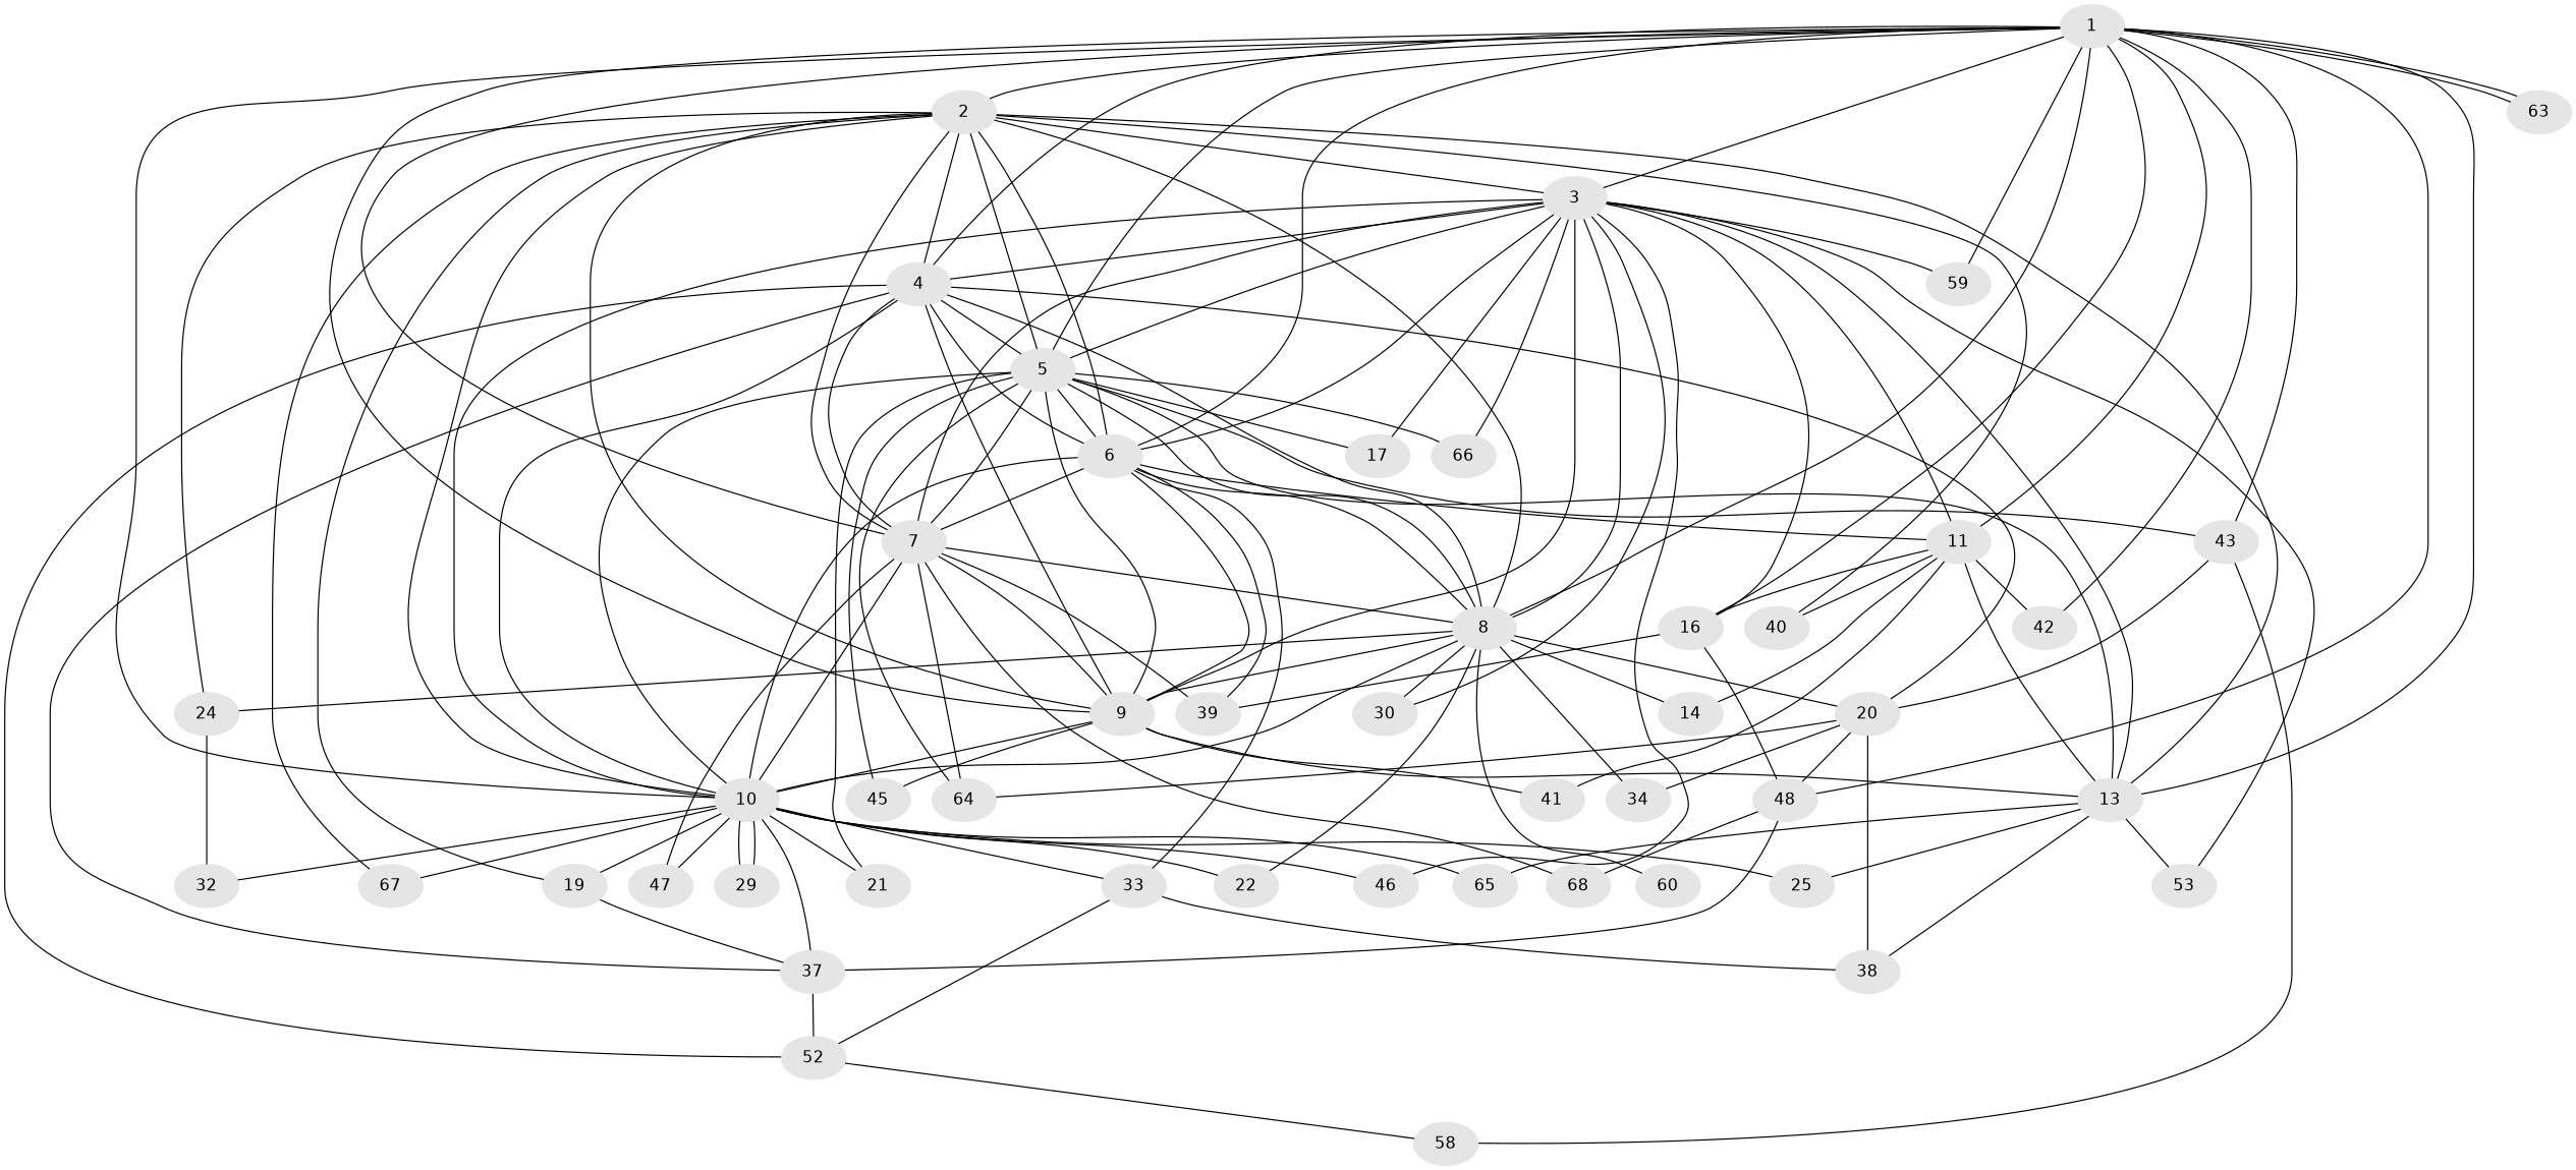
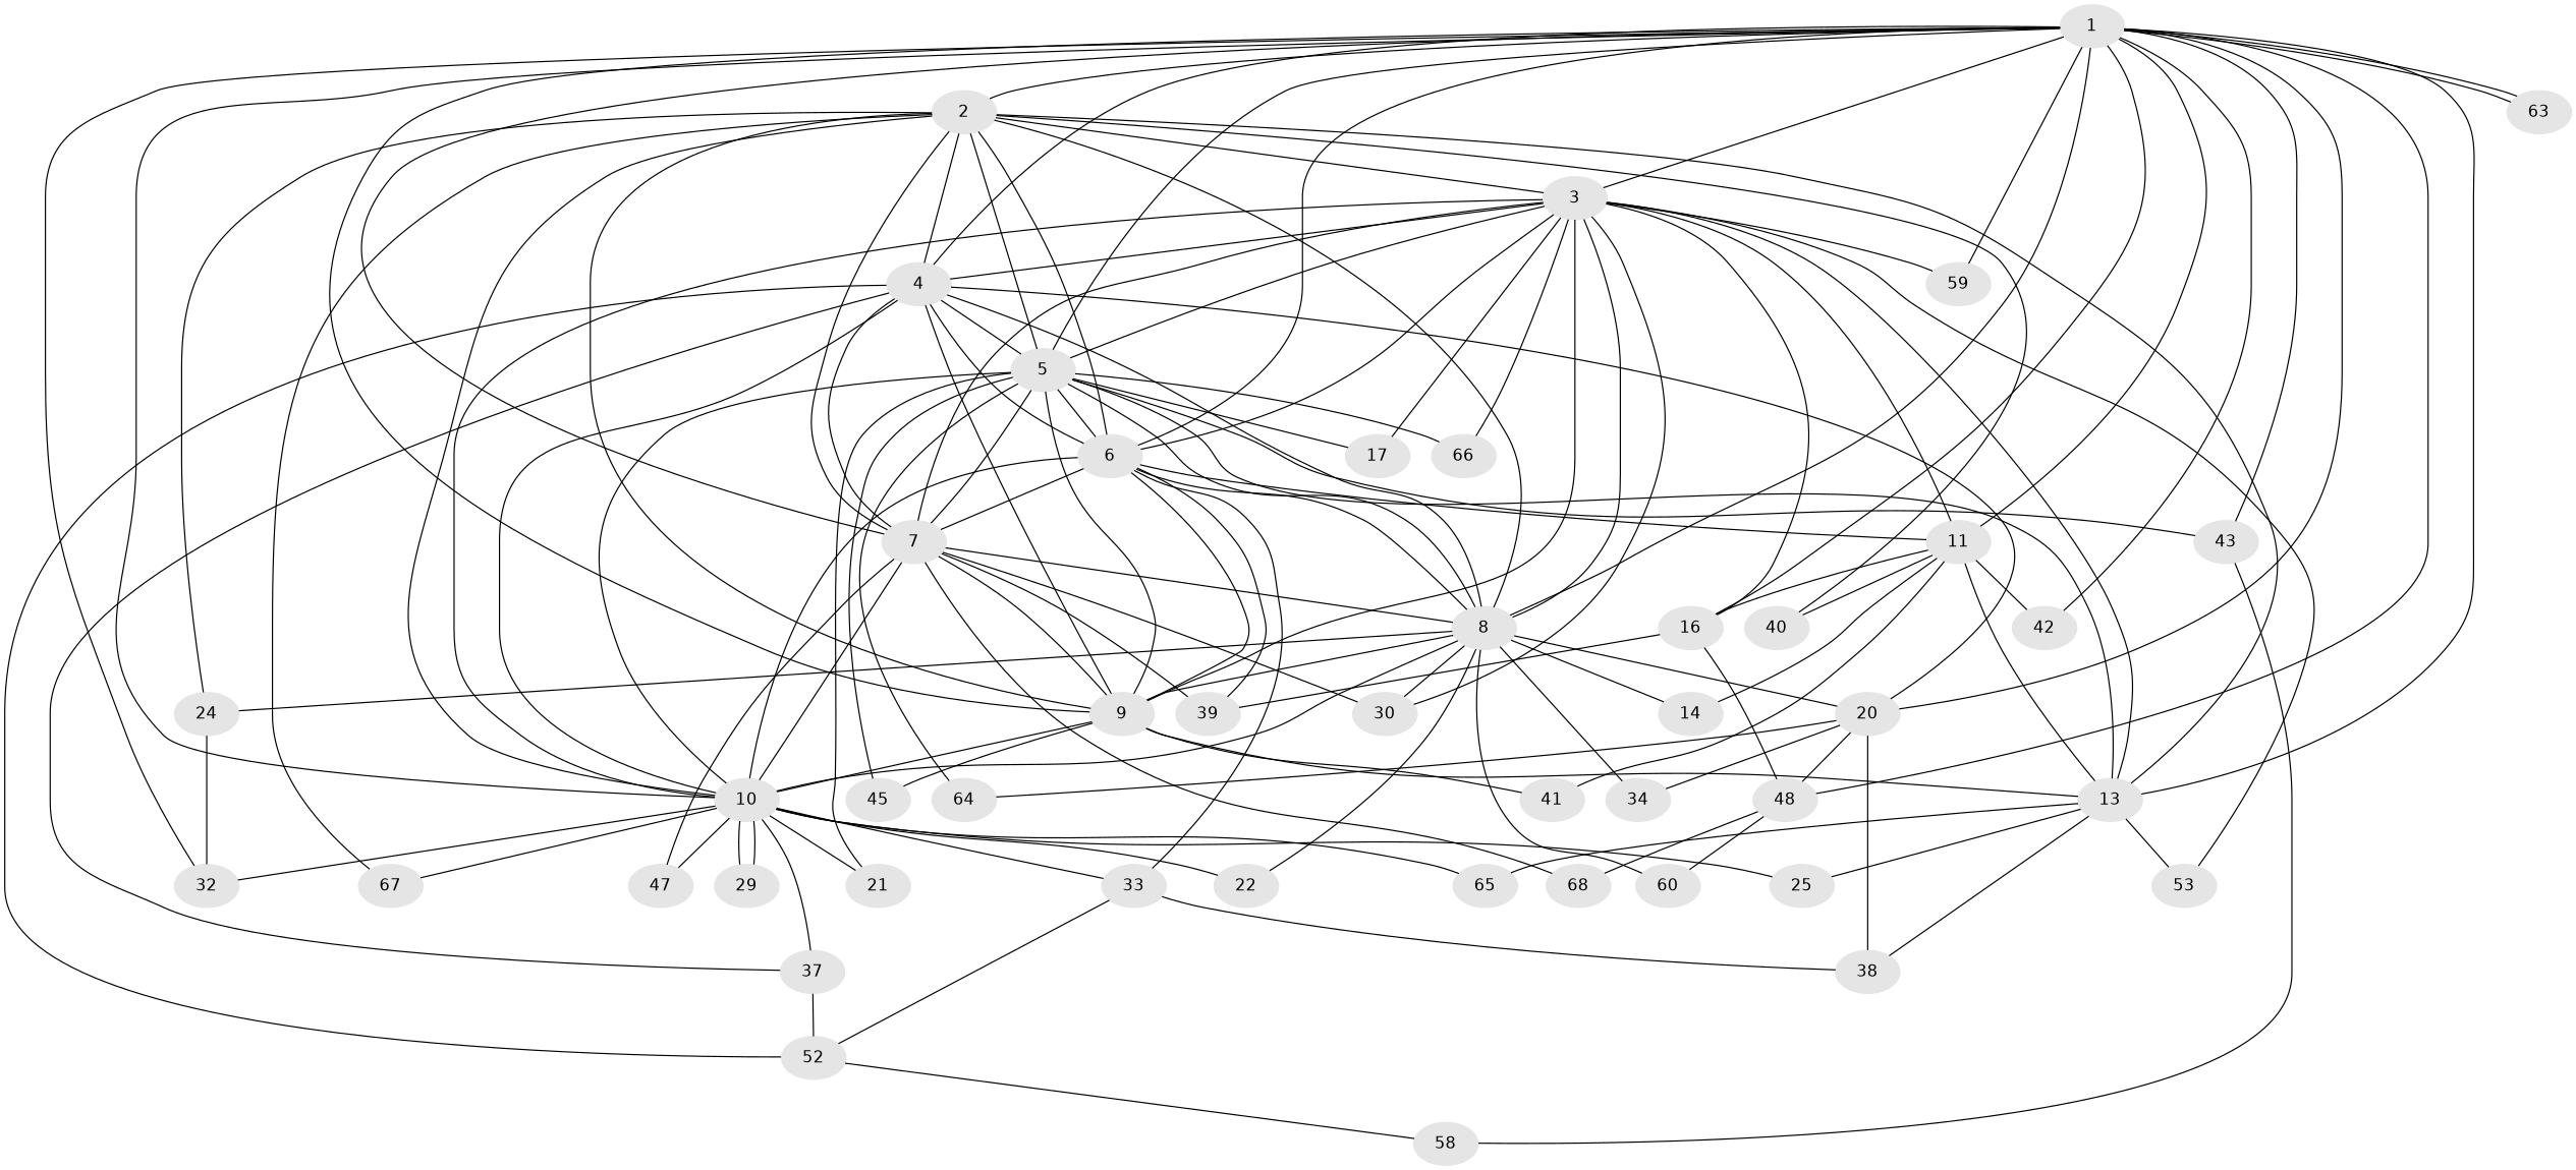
  graph {
    fontname="DejaVu Sans"
    node [color=gray90 fontname="DejaVu Sans" style=filled]
    edge [fontname="DejaVu Sans"]
    1 [super="+15"]
    2 [super="+35"]
    3 [super="+61"]
    4 [super="+36"]
    5 [super="+18"]
    6 [super="+27"]
    7 [super="+62"]
    8 [super="+56"]
    9 [super="+28"]
    10 [super="+44"]
    11 [super="+12"]
    13 [super="+26"]
    16 [super="+23"]
    20 [super="+31"]
    32
    42
    43
    48 [super="+49"]
    59
    63
-   19
    24 [super="+50"]
    40
    67
    17
    30
-   46
    53
    66
    37 [super="+55"]
    52 [super="+57"]
    21
    45
    64
    33
    39 [super="+54"]
    68
    47
    14
    22
    34
    60
    41
    25
    29
    65
    38 [super="+51"]
    58
    1 -- 2
    1 -- 3
    1 -- 4
    1 -- 5
    1 -- 6
    1 -- 7
    1 -- 8
    1 -- 9
    1 -- 10
    1 -- 11
    1 -- 13
    1 -- 16
-   43 -- 20
+   1 -- 20
+   1 -- 32
    1 -- 42
    1 -- 43
    1 -- 48
    1 -- 59
    1 -- 63
    1 -- 63
    2 -- 3
    2 -- 4
    2 -- 5
    2 -- 6
    2 -- 7
    2 -- 8 [weight=2]
    2 -- 9
    2 -- 10
    2 -- 13
-   2 -- 19
    2 -- 24
    2 -- 40
    2 -- 67
    3 -- 4
    3 -- 5
    3 -- 6 [weight=2]
    3 -- 7
    3 -- 8
    3 -- 9
    3 -- 10
    3 -- 11
    3 -- 13
    3 -- 16
    3 -- 59
    3 -- 17
    3 -- 30
-   3 -- 46
    3 -- 53
    3 -- 66
    4 -- 5
    4 -- 6
    4 -- 7 [weight=2]
    4 -- 8
    4 -- 9
    4 -- 10
    4 -- 20
    4 -- 37
    4 -- 52
    5 -- 6
    5 -- 7
    5 -- 8
    5 -- 9
    5 -- 10
    5 -- 13 [weight=2]
    5 -- 43
    5 -- 17
    5 -- 66
    5 -- 21
    5 -- 45
    5 -- 64
    6 -- 7
    6 -- 8
    6 -- 9 [weight=2]
    6 -- 10
    6 -- 11
    6 -- 33
    6 -- 39
    7 -- 8
    7 -- 9
    7 -- 10 [weight=2]
-   7 -- 64
+   7 -- 30
    7 -- 39
    7 -- 68
    7 -- 47
    8 -- 9
    8 -- 10
    8 -- 20
    8 -- 24
    8 -- 30
    8 -- 14
    8 -- 22
    8 -- 34
    8 -- 60
    9 -- 10
    9 -- 13
    9 -- 45
    9 -- 41
    10 -- 32
-   10 -- 19
    10 -- 67
-   10 -- 46
    10 -- 37
    10 -- 21
    10 -- 33
    10 -- 47
    10 -- 22
    10 -- 25
    10 -- 29
    10 -- 29
    10 -- 65
    11 -- 13
    11 -- 16
    11 -- 42
    11 -- 40
    11 -- 14
    11 -- 41
    13 -- 53
    13 -- 25
    13 -- 65
    13 -- 38
    16 -- 48
    16 -- 39
    20 -- 48
    20 -- 64
    20 -- 34
    20 -- 38
    43 -- 58
    48 -- 68
-   48 -- 37
-   19 -- 37
+   48 -- 60
    24 -- 32
    37 -- 52
    52 -- 58
    33 -- 52
    33 -- 38
  }
